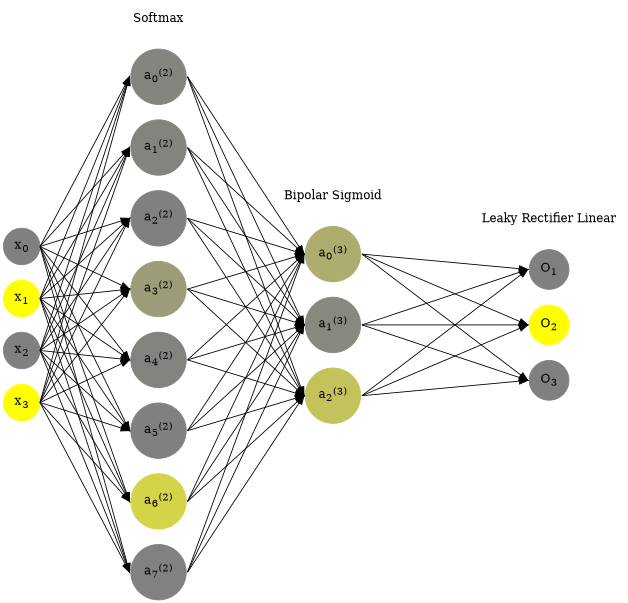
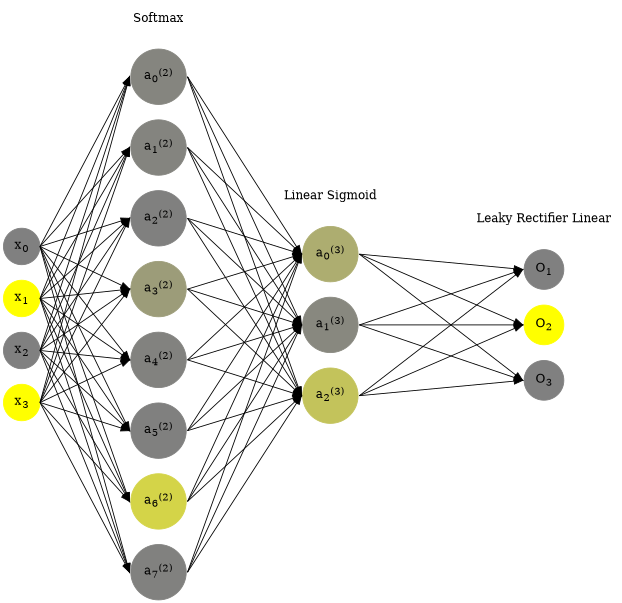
  digraph {
    rankdir=LR
    ranksep=1.4
    splines=false
    node [color="0.1667, 0.0, 0.5" fillcolor="0.1667, 0.0, 0.5" shape=circle style=filled]
    edge [headport=w style=solid tailport=e]
    n1 [label=<x<sub>0</sub>>]
    n2 [color="0.1667, 1.0, 1.0" fillcolor="0.1667, 1.0, 1.0" label=<x<sub>1</sub>>]
    n3 [label=<x<sub>2</sub>>]
    n4 [color="0.1667, 1.0, 1.0" fillcolor="0.1667, 1.0, 1.0" label=<x<sub>3</sub>>]
    n5 [color="0.1667, 0.043559, 0.521779" fillcolor="0.1667, 0.043559, 0.521779" label=<a<sub>0</sub><sup>(2)</sup>>]
    n6 [color="0.1667, 0.033753, 0.516877" fillcolor="0.1667, 0.033753, 0.516877" label=<a<sub>1</sub><sup>(2)</sup>>]
    n7 [color="0.1667, 0.003387, 0.501694" fillcolor="0.1667, 0.003387, 0.501694" label=<a<sub>2</sub><sup>(2)</sup>>]
    n8 [color="0.1667, 0.222241, 0.611120" fillcolor="0.1667, 0.222241, 0.611120" label=<a<sub>3</sub><sup>(2)</sup>>]
    n9 [color="0.1667, 0.017005, 0.508502" fillcolor="0.1667, 0.017005, 0.508502" label=<a<sub>4</sub><sup>(2)</sup>>]
    n10 [color="0.1667, 0.005882, 0.502941" fillcolor="0.1667, 0.005882, 0.502941" label=<a<sub>5</sub><sup>(2)</sup>>]
    n11 [color="0.1667, 0.659957, 0.829979" fillcolor="0.1667, 0.659957, 0.829979" label=<a<sub>6</sub><sup>(2)</sup>>]
    n12 [color="0.1667, 0.014215, 0.507108" fillcolor="0.1667, 0.014215, 0.507108" label=<a<sub>7</sub><sup>(2)</sup>>]
    n13 [color="0.1667, 0.353252, 0.676626" fillcolor="0.1667, 0.353252, 0.676626" label=<a<sub>0</sub><sup>(3)</sup>>]
    n14 [color="0.1667, 0.066109, 0.533054" fillcolor="0.1667, 0.066109, 0.533054" label=<a<sub>1</sub><sup>(3)</sup>>]
    n15 [color="0.1667, 0.530356, 0.765178" fillcolor="0.1667, 0.530356, 0.765178" label=<a<sub>2</sub><sup>(3)</sup>>]
    n16 [label=<O<sub>1</sub>>]
    n17 [color="0.1667, 1.0, 1.0" fillcolor="0.1667, 1.0, 1.0" label=<O<sub>2</sub>>]
    n18 [label=<O<sub>3</sub>>]
    n19 [label=Softmax shape=plaintext color="" fillcolor="" style=""]
-   n20 [label="Bipolar Sigmoid" shape=plaintext color="" fillcolor="" style=""]
+   n20 [label="Linear Sigmoid" shape=plaintext color="" fillcolor="" style=""]
    n21 [label="Leaky Rectifier Linear" shape=plaintext color="" fillcolor="" style=""]
    subgraph sub_1 {
      n1
    }
    subgraph sub_2 {
      n2
    }
    subgraph sub_3 {
      n3
    }
    subgraph sub_4 {
      n4
    }
    subgraph sub_5 {
      n5
    }
    subgraph sub_6 {
      n6
    }
    subgraph sub_7 {
      n7
    }
    subgraph sub_8 {
      n8
    }
    subgraph sub_9 {
      n9
    }
    subgraph sub_10 {
      n10
    }
    subgraph sub_11 {
      n11
    }
    subgraph sub_12 {
      n12
    }
    subgraph sub_13 {
      n13
    }
    subgraph sub_14 {
      n14
    }
    subgraph sub_15 {
      n15
    }
    subgraph sub_16 {
      n16
    }
    subgraph sub_17 {
      n17
    }
    subgraph sub_18 {
      n18
    }
    subgraph sub_19 {
      rank=same
      n1
      n2
      n3
      n4
    }
    subgraph sub_20 {
      rank=same
      n5
      n6
      n7
      n8
      n9
      n10
      n11
      n12
    }
    subgraph sub_21 {
      rank=same
      n13
      n14
      n15
    }
    subgraph sub_22 {
      rank=same
      n16
      n17
      n18
    }
    subgraph sub_23 {
      rank=same
      n5
      n19
    }
    subgraph sub_24 {
      rank=same
      n13
      n20
    }
    subgraph sub_25 {
      rank=same
      n16
      n21
    }
    n1 -> n2 [style=invis]
    n1 -> n5
    n1 -> n6
    n1 -> n7
    n1 -> n8
    n1 -> n9
    n1 -> n10
    n1 -> n11
    n1 -> n12
    n2 -> n3 [style=invis]
    n2 -> n5
    n2 -> n6
    n2 -> n7
    n2 -> n8
    n2 -> n9
    n2 -> n10
    n2 -> n11
    n2 -> n12
    n3 -> n4 [style=invis]
    n3 -> n5
    n3 -> n6
    n3 -> n7
    n3 -> n8
    n3 -> n9
    n3 -> n10
    n3 -> n11
    n3 -> n12
    n4 -> n5
    n4 -> n6
    n4 -> n7
    n4 -> n8
    n4 -> n9
    n4 -> n10
    n4 -> n11
    n4 -> n12
    n5 -> n6 [style=invis]
    n5 -> n13
    n5 -> n14
    n5 -> n15
    n6 -> n7 [style=invis]
    n6 -> n13
    n6 -> n14
    n6 -> n15
    n7 -> n8 [style=invis]
    n7 -> n13
    n7 -> n14
    n7 -> n15
    n8 -> n9 [style=invis]
    n8 -> n13
    n8 -> n14
    n8 -> n15
    n9 -> n10 [style=invis]
    n9 -> n13
    n9 -> n14
    n9 -> n15
    n10 -> n11 [style=invis]
    n10 -> n13
    n10 -> n14
    n10 -> n15
    n11 -> n12 [style=invis]
    n11 -> n13
    n11 -> n14
    n11 -> n15
    n12 -> n13
    n12 -> n14
    n12 -> n15
    n13 -> n14 [style=invis]
    n13 -> n16
    n13 -> n17
    n13 -> n18
    n14 -> n15 [style=invis]
    n14 -> n16
    n14 -> n17
    n14 -> n18
    n15 -> n16
    n15 -> n17
    n15 -> n18
    n16 -> n17 [style=invis]
    n17 -> n18 [style=invis]
    n19 -> n5 [style=invis]
    n20 -> n13 [style=invis]
    n21 -> n16 [style=invis]
  }
